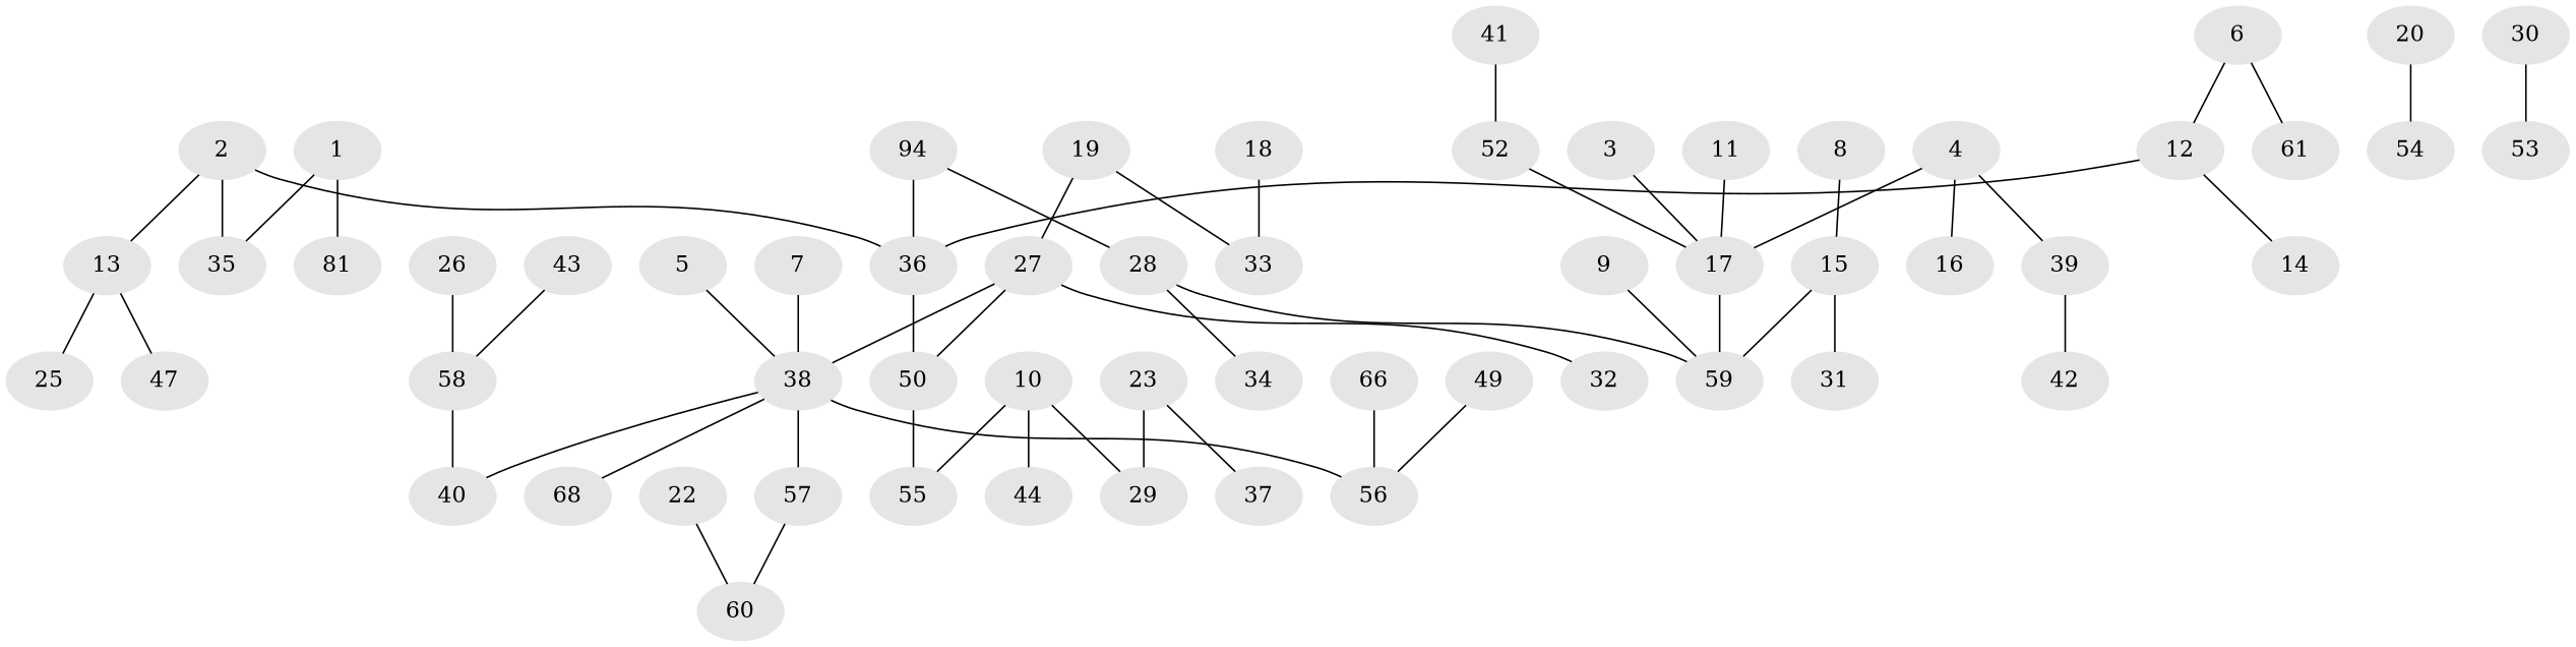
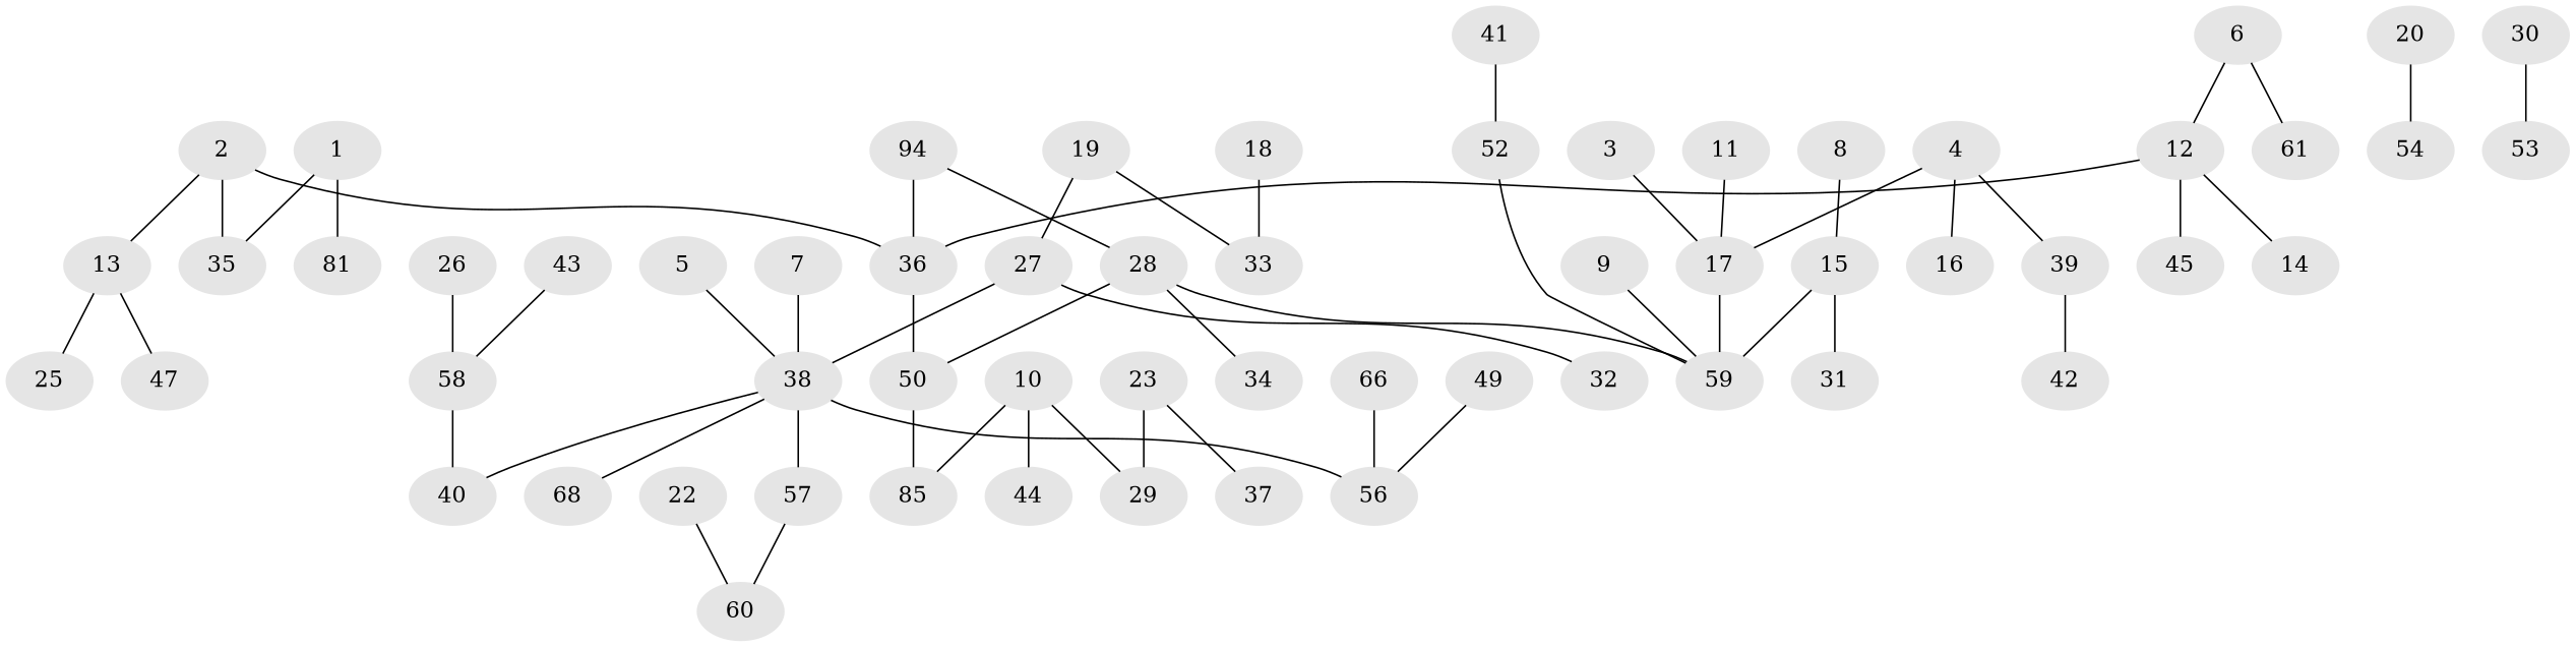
  graph {
    node [color=gray90 style=filled]
    edge [weight=1.0]
    1
    35
    n3 [label=81]
    2
    13
    36
    25
    47
    50
    3
    17
    59
    4
    16
    39
    42
    5
    38
    40
    n20 [label=68]
    56
    57
    6
    12
    61
    14
+   45
    7
    8
    15
    31
    9
    10
    29
    44
-   55
+   55 [label=85]
    20
    54
    11
    18
    33
    19
    27
    32
    22
    60
    23
    37
    n49 [label=94]
    28
    34
    26
    58
    30
    53
    41
    52
    43
    n59 [label=66]
    49
    1 -- 35
    1 -- n3
    2 -- 35
    2 -- 13
    2 -- 36
    13 -- 25
    13 -- 47
    36 -- 50
    50 -- 55
    3 -- 17
    17 -- 59
    4 -- 17
    4 -- 16
    4 -- 39
    39 -- 42
    5 -- 38
    38 -- 40
    38 -- n20
    38 -- 56
    38 -- 57
    57 -- 60
    6 -- 12
    6 -- 61
    12 -- 36
    12 -- 14
+   12 -- 45
    7 -- 38
    8 -- 15
    15 -- 59
    15 -- 31
    9 -- 59
    10 -- 29
    10 -- 44
    10 -- 55
    20 -- 54
    11 -- 17
    18 -- 33
    19 -- 33
    19 -- 27
-   27 -- 50
+   28 -- 50
    27 -- 38
    27 -- 32
    22 -- 60
    23 -- 29
    23 -- 37
    n49 -- 36
    n49 -- 28
    28 -- 59
    28 -- 34
    26 -- 58
    58 -- 40
    30 -- 53
    41 -- 52
-   52 -- 17
+   52 -- 59
    43 -- 58
    n59 -- 56
    49 -- 56
  }
